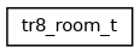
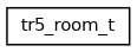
  digraph {
    rankdir=TB
-   n1 [color=black fillcolor=white fontname=Helvetica fontsize=10 height=0.2 label=tr8_room_t shape=record style=filled width=0.4]
+   n1 [color=black fillcolor=white fontname=Helvetica fontsize=10 height=0.2 label=tr5_room_t shape=record style=filled width=0.4]
  }
